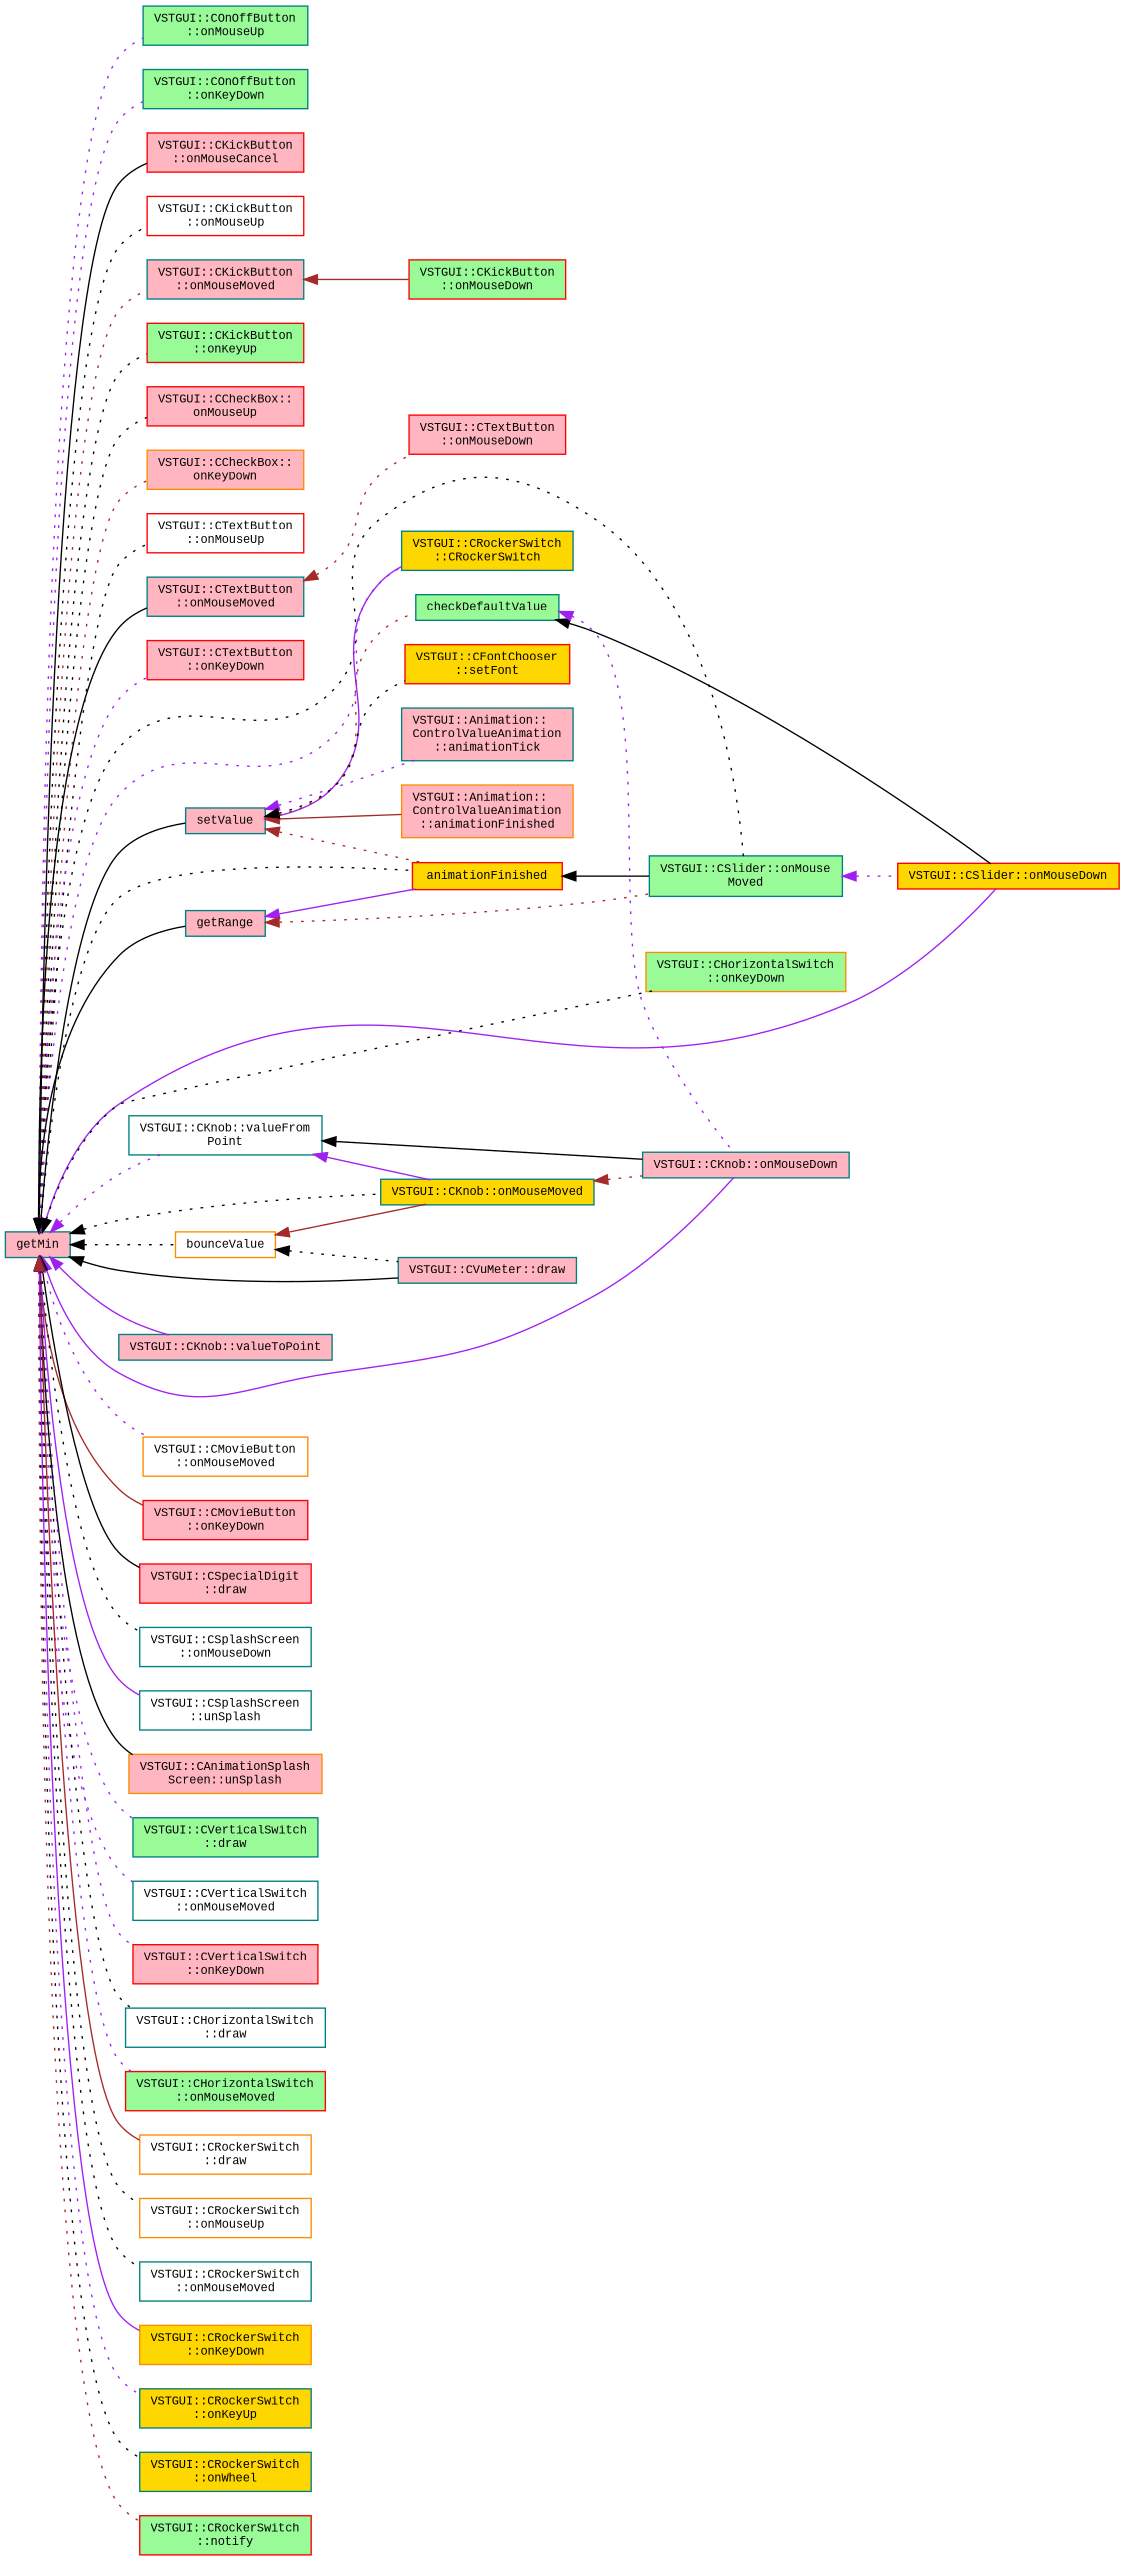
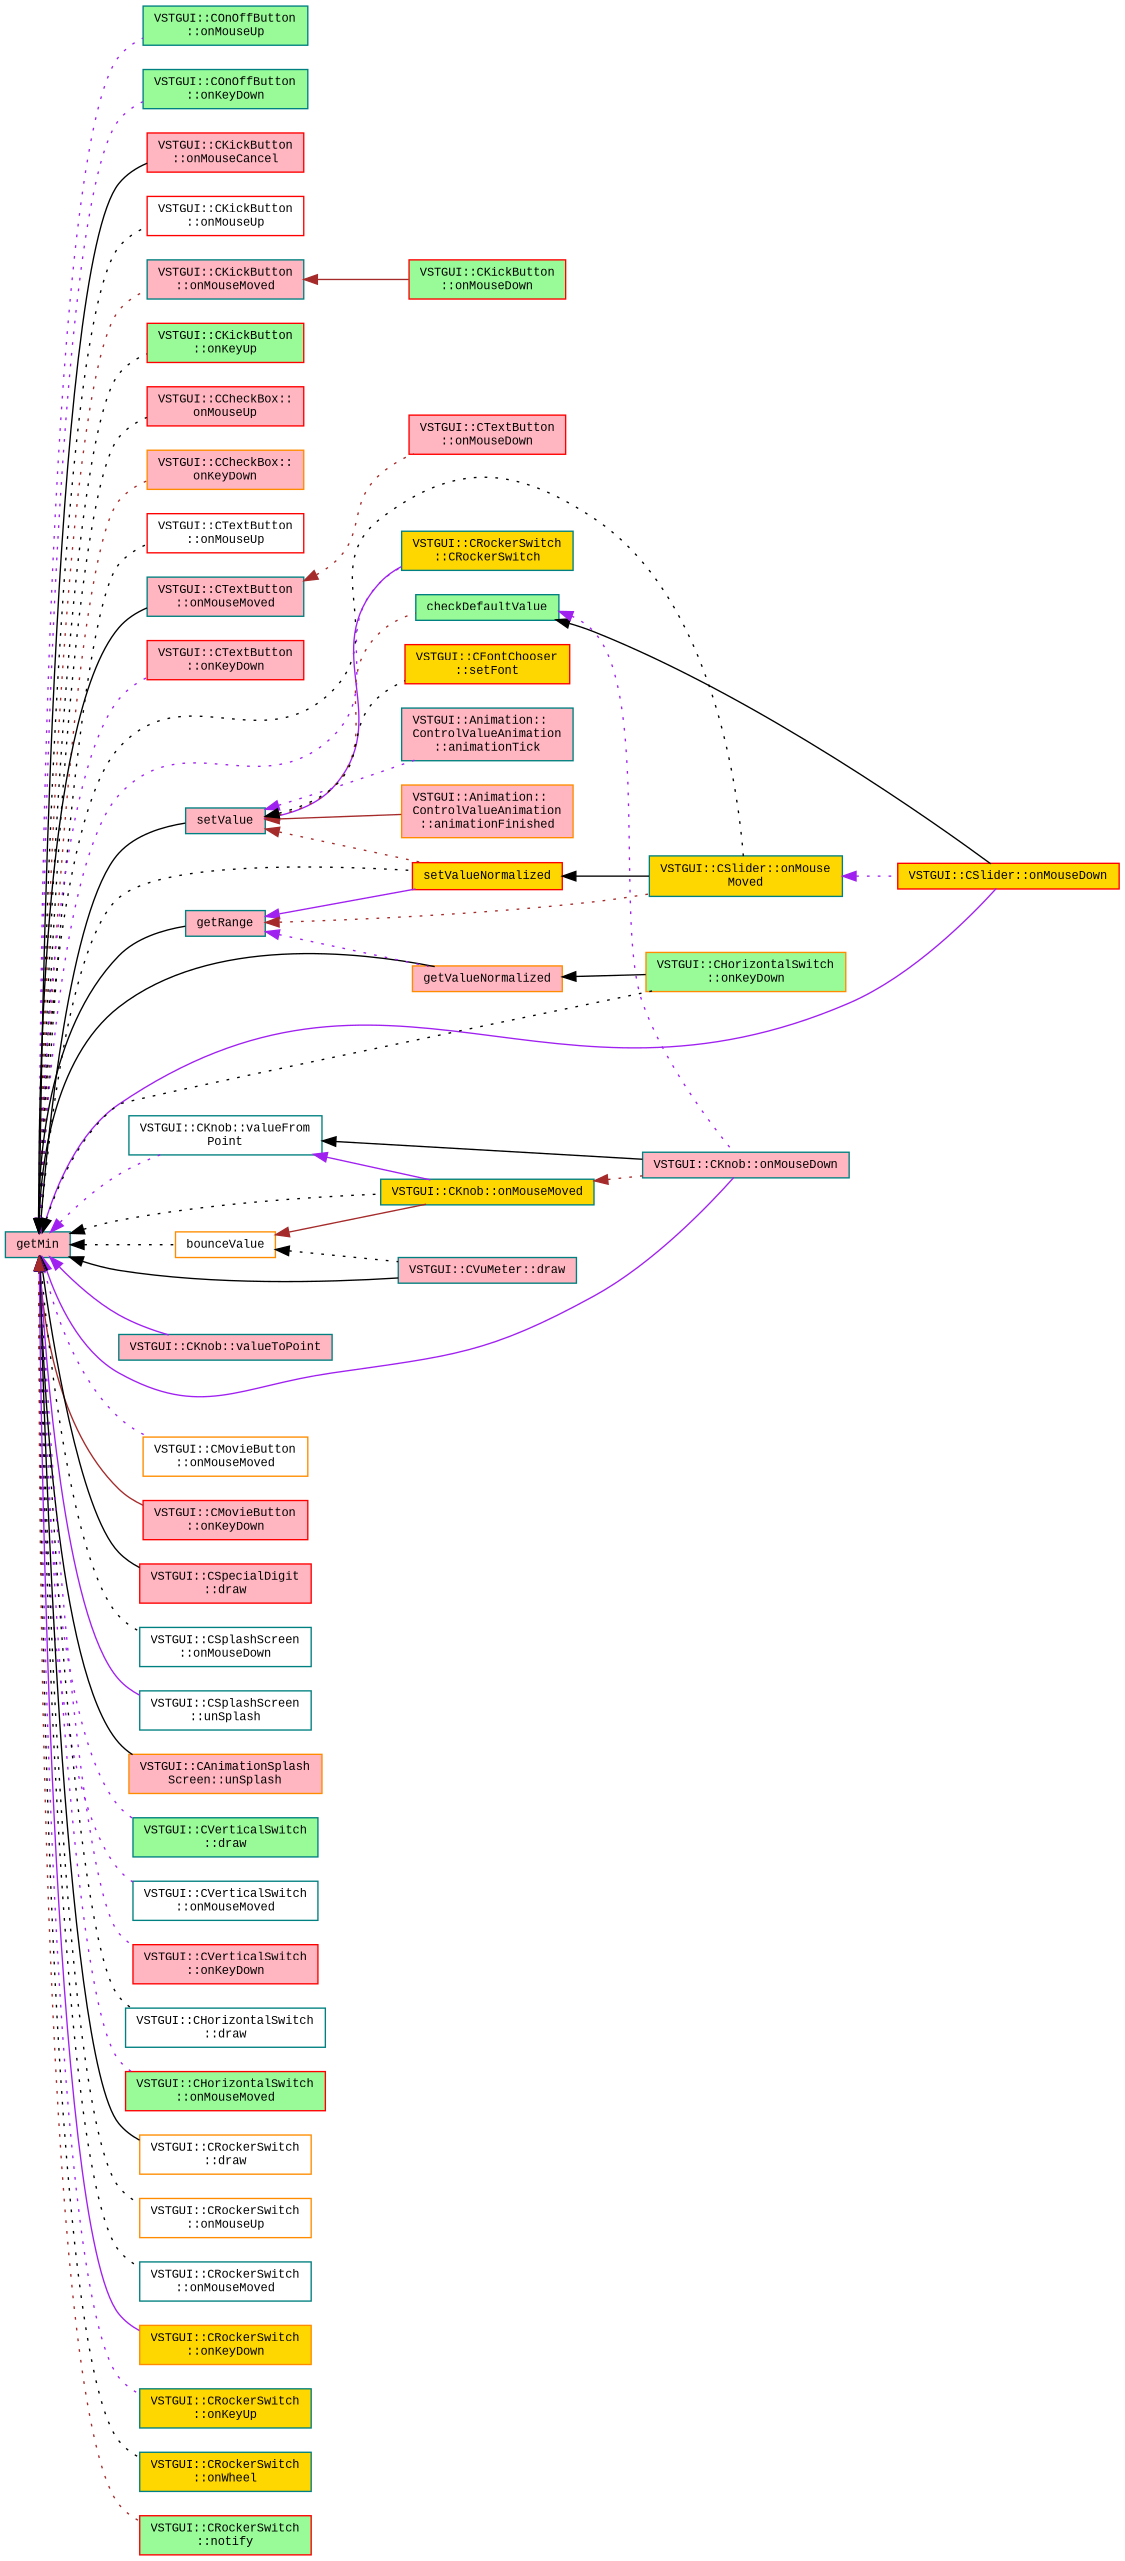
  digraph {
    fontname="Liberation Mono"
    rankdir=LR
    node [color=teal fillcolor=lightpink fontname="Liberation Mono" fontsize=9 shape=record style=filled]
    edge [color=black dir=back fontname="Liberation Mono" fontsize=9 labelfontname=Arial labelfontsize=9 style=dotted]
    n1 [fontcolor=black height=0.2 label=getMin width=0.4]
    n2 [fillcolor=palegreen height=0.2 label="VSTGUI::COnOffButton\l::onMouseUp" width=0.4]
    n3 [fillcolor=palegreen height=0.2 label="VSTGUI::COnOffButton\l::onKeyDown" width=0.4]
    n4 [color=red height=0.2 label="VSTGUI::CKickButton\l::onMouseCancel" width=0.4]
    n5 [color=red fillcolor=white height=0.2 label="VSTGUI::CKickButton\l::onMouseUp" width=0.4]
    n6 [height=0.2 label="VSTGUI::CKickButton\l::onMouseMoved" width=0.4]
    n7 [color=red fillcolor=palegreen height=0.2 label="VSTGUI::CKickButton\l::onKeyUp" width=0.4]
    n8 [color=red height=0.2 label="VSTGUI::CCheckBox::\lonMouseUp" width=0.4]
    n9 [color=darkorange height=0.2 label="VSTGUI::CCheckBox::\lonKeyDown" width=0.4]
    n10 [color=red fillcolor=white height=0.2 label="VSTGUI::CTextButton\l::onMouseUp" width=0.4]
    n11 [height=0.2 label="VSTGUI::CTextButton\l::onMouseMoved" width=0.4]
    n12 [color=red height=0.2 label="VSTGUI::CTextButton\l::onKeyDown" width=0.4]
    n13 [height=0.2 label=setValue width=0.4]
-   n14 [color=red fillcolor=gold height=0.2 label=animationFinished width=0.4]
-   n15 [fillcolor=palegreen height=0.2 label="VSTGUI::CSlider::onMouse\lMoved" width=0.4]
+   n14 [color=red fillcolor=gold height=0.2 label=setValueNormalized width=0.4]
+   n15 [fillcolor=gold height=0.2 label="VSTGUI::CSlider::onMouse\lMoved" width=0.4]
    n16 [color=red fillcolor=gold height=0.2 label="VSTGUI::CSlider::onMouseDown" width=0.4]
    n17 [height=0.2 label="VSTGUI::CKnob::onMouseDown" width=0.4]
    n18 [fillcolor=gold height=0.2 label="VSTGUI::CRockerSwitch\l::CRockerSwitch" width=0.4]
+   n19 [color=darkorange height=0.2 label=getValueNormalized width=0.4]
    n20 [color=darkorange fillcolor=palegreen height=0.2 label="VSTGUI::CHorizontalSwitch\l::onKeyDown" width=0.4]
    n21 [color=darkorange fillcolor=white height=0.2 label=bounceValue width=0.4]
    n22 [fillcolor=gold height=0.2 label="VSTGUI::CKnob::onMouseMoved" width=0.4]
    n23 [height=0.2 label="VSTGUI::CVuMeter::draw" width=0.4]
    n24 [height=0.2 label=getRange width=0.4]
    n25 [height=0.2 label="VSTGUI::CKnob::valueToPoint" width=0.4]
    n26 [fillcolor=white height=0.2 label="VSTGUI::CKnob::valueFrom\lPoint" width=0.4]
    n27 [color=darkorange fillcolor=white height=0.2 label="VSTGUI::CMovieButton\l::onMouseMoved" width=0.4]
    n28 [color=red height=0.2 label="VSTGUI::CMovieButton\l::onKeyDown" width=0.4]
    n29 [color=red height=0.2 label="VSTGUI::CSpecialDigit\l::draw" width=0.4]
    n30 [fillcolor=white height=0.2 label="VSTGUI::CSplashScreen\l::onMouseDown" width=0.4]
    n31 [fillcolor=white height=0.2 label="VSTGUI::CSplashScreen\l::unSplash" width=0.4]
    n32 [color=darkorange height=0.2 label="VSTGUI::CAnimationSplash\lScreen::unSplash" width=0.4]
    n33 [fillcolor=palegreen height=0.2 label="VSTGUI::CVerticalSwitch\l::draw" width=0.4]
    n34 [fillcolor=white height=0.2 label="VSTGUI::CVerticalSwitch\l::onMouseMoved" width=0.4]
    n35 [color=red height=0.2 label="VSTGUI::CVerticalSwitch\l::onKeyDown" width=0.4]
    n36 [fillcolor=white height=0.2 label="VSTGUI::CHorizontalSwitch\l::draw" width=0.4]
    n37 [color=red fillcolor=palegreen height=0.2 label="VSTGUI::CHorizontalSwitch\l::onMouseMoved" width=0.4]
    n38 [color=darkorange fillcolor=white height=0.2 label="VSTGUI::CRockerSwitch\l::draw" width=0.4]
    n39 [color=darkorange fillcolor=white height=0.2 label="VSTGUI::CRockerSwitch\l::onMouseUp" width=0.4]
    n40 [fillcolor=white height=0.2 label="VSTGUI::CRockerSwitch\l::onMouseMoved" width=0.4]
    n41 [color=darkorange fillcolor=gold height=0.2 label="VSTGUI::CRockerSwitch\l::onKeyDown" width=0.4]
    n42 [fillcolor=gold height=0.2 label="VSTGUI::CRockerSwitch\l::onKeyUp" width=0.4]
    n43 [fillcolor=gold height=0.2 label="VSTGUI::CRockerSwitch\l::onWheel" width=0.4]
    n44 [color=red fillcolor=palegreen height=0.2 label="VSTGUI::CRockerSwitch\l::notify" width=0.4]
    n45 [color=red fillcolor=palegreen height=0.2 label="VSTGUI::CKickButton\l::onMouseDown" width=0.4]
    n46 [color=red height=0.2 label="VSTGUI::CTextButton\l::onMouseDown" width=0.4]
    n47 [height=0.2 label="VSTGUI::Animation::\lControlValueAnimation\l::animationTick" width=0.4]
    n48 [color=darkorange height=0.2 label="VSTGUI::Animation::\lControlValueAnimation\l::animationFinished" width=0.4]
    n49 [fillcolor=palegreen height=0.2 label=checkDefaultValue width=0.4]
    n50 [color=red fillcolor=gold height=0.2 label="VSTGUI::CFontChooser\l::setFont" width=0.4]
    n1 -> n2 [color=purple]
    n1 -> n3 [color=purple]
    n1 -> n4 [style=solid]
    n1 -> n5
    n1 -> n6 [color=brown]
    n1 -> n7
    n1 -> n8
    n1 -> n9 [color=brown]
    n1 -> n10
    n1 -> n11 [style=solid]
    n1 -> n12 [color=purple]
    n1 -> n13 [style=solid]
    n1 -> n14
    n1 -> n15
    n1 -> n16 [color=purple style=solid]
    n1 -> n17 [color=purple style=solid]
    n1 -> n18 [color=purple]
+   n1 -> n19 [style=solid]
    n1 -> n20
    n1 -> n21
    n1 -> n22
    n1 -> n23 [style=solid]
    n1 -> n24 [style=solid]
    n1 -> n25 [color=purple style=solid]
    n1 -> n26 [color=purple]
    n1 -> n27 [color=purple]
    n1 -> n28 [color=brown style=solid]
    n1 -> n29 [style=solid]
    n1 -> n30
    n1 -> n31 [color=purple style=solid]
    n1 -> n32 [style=solid]
    n1 -> n33 [color=purple]
    n1 -> n34 [color=purple]
    n1 -> n35 [color=purple]
    n1 -> n36
    n1 -> n37 [color=purple]
-   n1 -> n38 [color=brown style=solid]
+   n1 -> n38 [style=solid]
    n1 -> n39
    n1 -> n40
    n1 -> n41 [color=purple style=solid]
    n1 -> n42 [color=purple]
    n1 -> n43
    n1 -> n44 [color=brown]
    n6 -> n45 [color=brown style=solid]
    n11 -> n46 [color=brown]
    n13 -> n14 [color=brown]
    n13 -> n18 [color=purple style=solid]
    n13 -> n47 [color=purple]
    n13 -> n48 [color=brown style=solid]
    n13 -> n49 [color=brown]
    n13 -> n50
    n14 -> n15 [style=solid]
    n15 -> n16 [color=purple]
+   n19 -> n20 [style=solid]
    n21 -> n22 [color=brown style=solid]
    n21 -> n23
    n22 -> n17 [color=brown]
    n24 -> n14 [color=purple style=solid]
    n24 -> n15 [color=brown]
+   n24 -> n19 [color=purple]
    n26 -> n17 [style=solid]
    n26 -> n22 [color=purple style=solid]
    n49 -> n16 [style=solid]
    n49 -> n17 [color=purple]
  }
